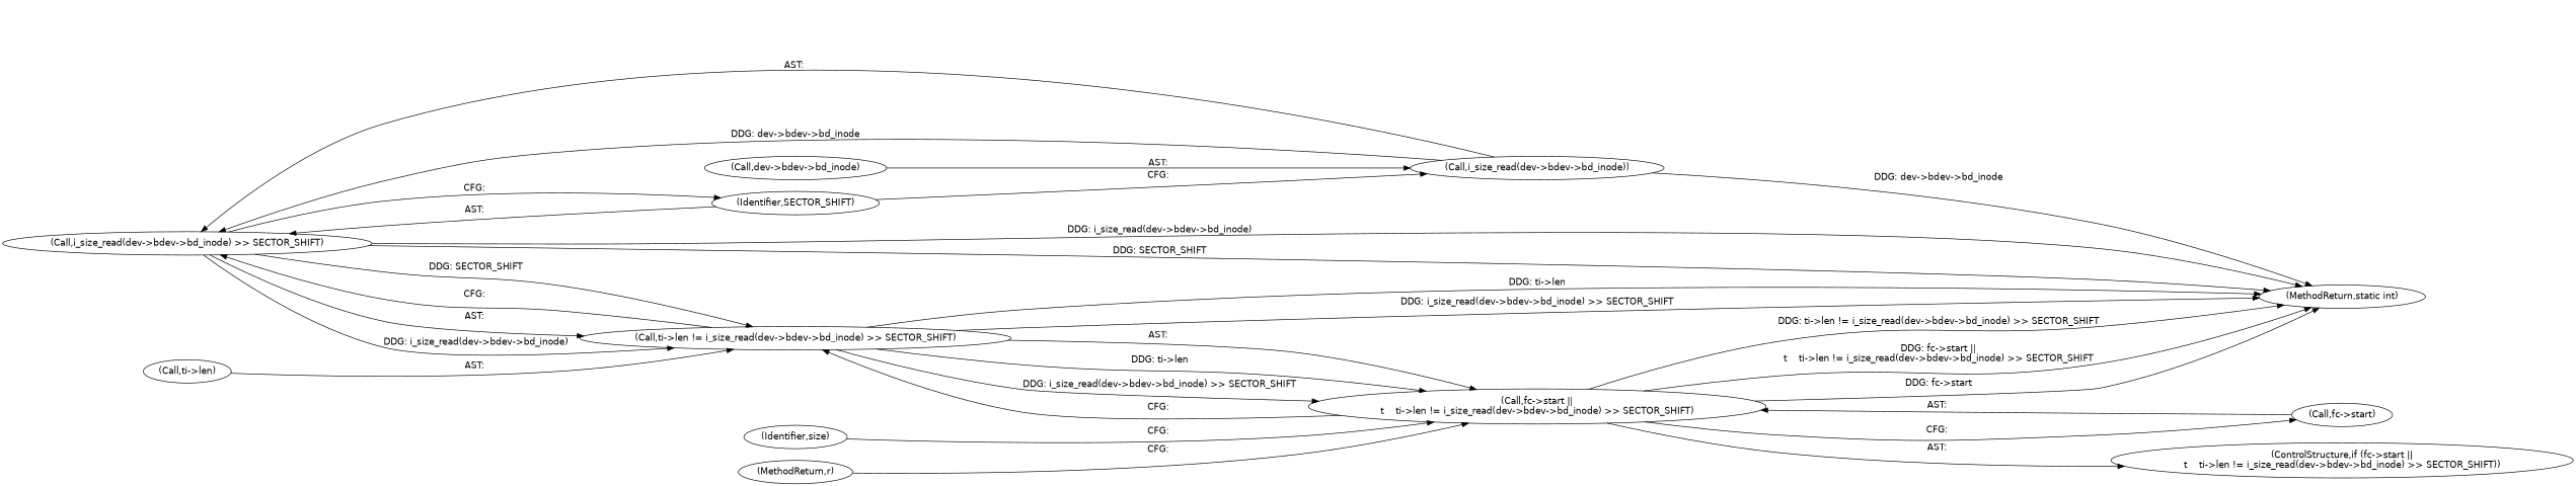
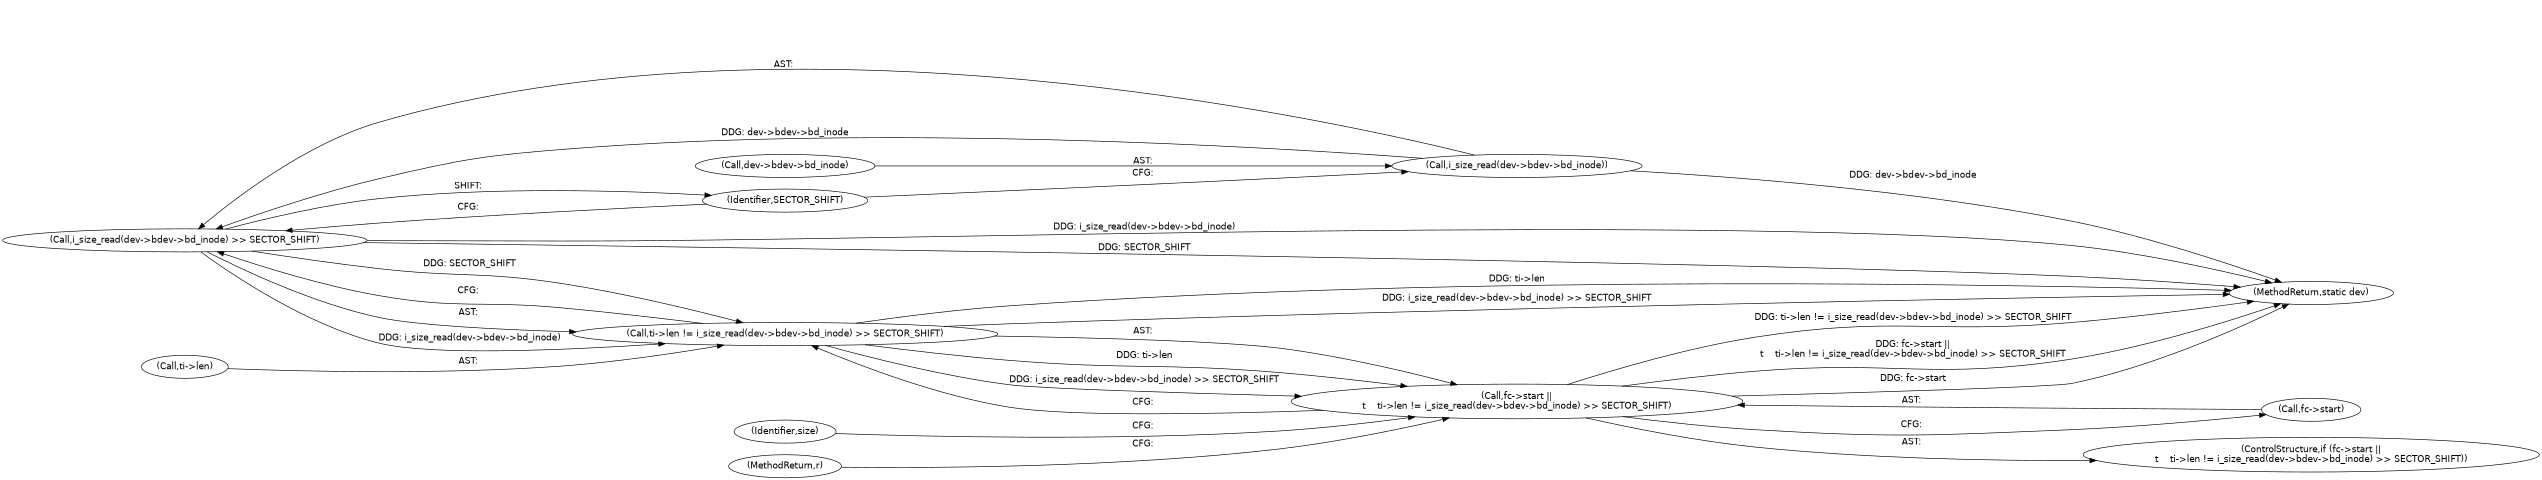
  digraph {
    fontname="DejaVu Sans"
    rankdir=LR
    node [fontname="DejaVu Sans"]
    edge [fontname="DejaVu Sans"]
    n1 [label="(Call,i_size_read(dev->bdev->bd_inode) >> SECTOR_SHIFT)"]
    n2 [label="(Call,ti->len != i_size_read(dev->bdev->bd_inode) >> SECTOR_SHIFT)"]
    n3 [label="(Identifier,SECTOR_SHIFT)"]
-   n4 [label="(MethodReturn,static int)"]
+   n4 [label="(MethodReturn,static dev)"]
    n5 [label="(Call,fc->start ||\n\t    ti->len != i_size_read(dev->bdev->bd_inode) >> SECTOR_SHIFT)"]
    n6 [label="(Call,i_size_read(dev->bdev->bd_inode))"]
    n7 [label="(Call,dev->bdev->bd_inode)"]
    n8 [label="(Call,fc->start)"]
    n9 [label="(ControlStructure,if (fc->start ||\n\t    ti->len != i_size_read(dev->bdev->bd_inode) >> SECTOR_SHIFT))"]
    n10 [label="(Identifier,size)"]
    n11 [label="(Call,ti->len)"]
    n12 [label="(MethodReturn,r)"]
    n1 -> n2 [label="AST: "]
    n1 -> n2 [label="DDG: i_size_read(dev->bdev->bd_inode)"]
    n1 -> n2 [label="DDG: SECTOR_SHIFT"]
-   n1 -> n3 [label="CFG: "]
+   n1 -> n3 [label="SHIFT: "]
    n1 -> n4 [label="DDG: i_size_read(dev->bdev->bd_inode)"]
    n1 -> n4 [label="DDG: SECTOR_SHIFT"]
    n2 -> n1 [label="CFG: "]
    n2 -> n4 [label="DDG: ti->len"]
    n2 -> n4 [label="DDG: i_size_read(dev->bdev->bd_inode) >> SECTOR_SHIFT"]
    n2 -> n5 [label="AST: "]
    n2 -> n5 [label="DDG: ti->len"]
    n2 -> n5 [label="DDG: i_size_read(dev->bdev->bd_inode) >> SECTOR_SHIFT"]
-   n3 -> n1 [label="AST: "]
+   n3 -> n1 [label="CFG: "]
    n3 -> n6 [label="CFG: "]
    n5 -> n2 [label="CFG: "]
    n5 -> n4 [label="DDG: ti->len != i_size_read(dev->bdev->bd_inode) >> SECTOR_SHIFT"]
    n5 -> n4 [label="DDG: fc->start ||\n\t    ti->len != i_size_read(dev->bdev->bd_inode) >> SECTOR_SHIFT"]
    n5 -> n4 [label="DDG: fc->start"]
    n5 -> n8 [label="CFG: "]
    n5 -> n9 [label="AST: "]
    n6 -> n1 [label="AST: "]
    n6 -> n1 [label="DDG: dev->bdev->bd_inode"]
    n6 -> n4 [label="DDG: dev->bdev->bd_inode"]
    n7 -> n6 [label="AST: "]
    n8 -> n5 [label="AST: "]
    n10 -> n5 [label="CFG: "]
    n11 -> n2 [label="AST: "]
    n12 -> n5 [label="CFG: "]
  }
